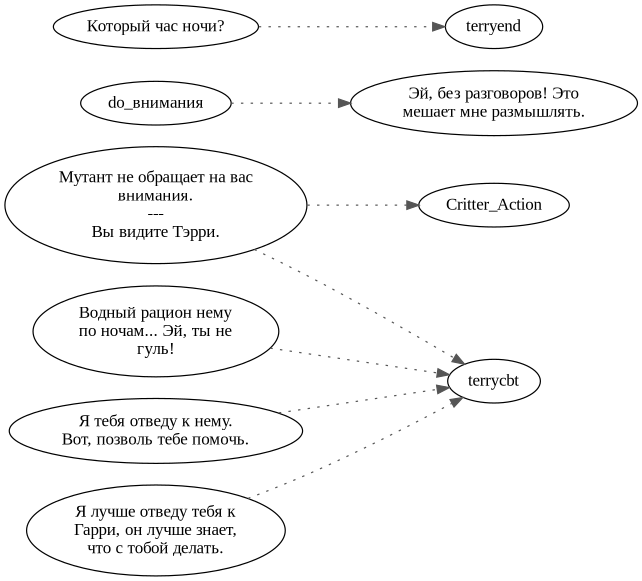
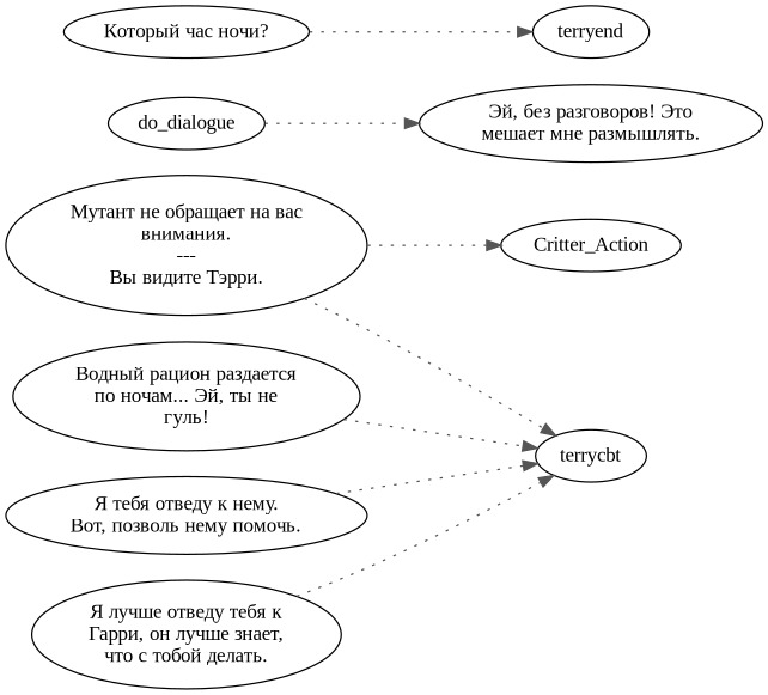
  digraph {
    fontname="Liberation Serif"
    rankdir=LR
    node [color="#000000" fillcolor="#FFFFFF" fontname="Liberation Serif" style=filled]
    edge [color="#555555" fontname="Liberation Serif" style=dotted]
    n1 [label="Мутант не обращает на вас\nвнимания.\n---\nВы видите Тэрри."]
    Critter_Action
    terrycbt
    n4 [label="Эй, без разговоров! Это\nмешает мне размышлять."]
-   do_dialogue [label="do_внимания"]
-   n6 [label="Водный рацион нему\nпо ночам... Эй, ты не\nгуль!"]
-   n7 [label="Я тебя отведу к нему.\nВот, позволь тебе помочь."]
+   do_dialogue
+   n6 [label="Водный рацион раздается\nпо ночам... Эй, ты не\nгуль!"]
+   n7 [label="Я тебя отведу к нему.\nВот, позволь нему помочь."]
    n8 [label="Я лучше отведу тебя к\nГарри, он лучше знает,\nчто с тобой делать."]
    n9 [label="Который час ночи?"]
    terryend
    n1 -> Critter_Action
    n1 -> terrycbt
    do_dialogue -> n4
    n6 -> terrycbt
    n7 -> terrycbt
    n8 -> terrycbt
    n9 -> terryend
  }
